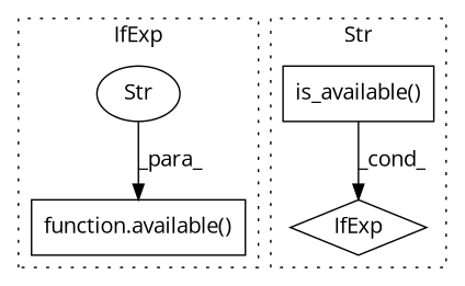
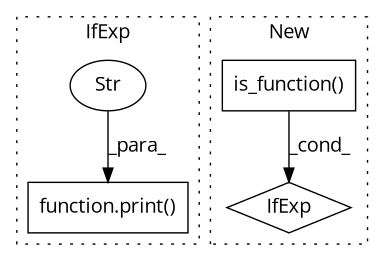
  digraph {
    fontname="Open Sans"
    node [a=75 fontname="Open Sans" shape=box]
    edge [fontname="Open Sans"]
-   n1 [l="6,1" label="function.available()" s="5091,5174"]
+   n1 [l="6,1" label="function.print()" s="5091,5174"]
    n2 [a=66 l=77 label=Str s=5097 shape=ellipse]
-   n3 [l=25 label="is_available()" s=5231]
+   n3 [l=25 label="is_function()" s=5231]
    n4 [a=51 l="4,6" label=IfExp s="5227,5256" shape=diamond]
    subgraph cluster_1 {
      label=IfExp
      style=dotted
      n1
      n2
    }
    subgraph cluster_2 {
-     label=Str
+     label=New
      style=dotted
      n3
      n4
    }
    n2 -> n1 [label=_para_]
    n3 -> n4 [label=_cond_]
  }
